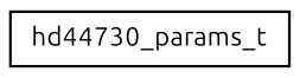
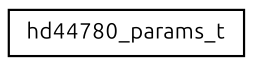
  digraph {
    rankdir=LR
    fontname=Ubuntu
-   n1 [color=black fillcolor=white fontname=Ubuntu fontsize=10 height=0.2 label=hd44730_params_t shape=record style=filled width=0.4]
+   n1 [color=black fillcolor=white fontname=Ubuntu fontsize=10 height=0.2 label=hd44780_params_t shape=record style=filled width=0.4]
  }
